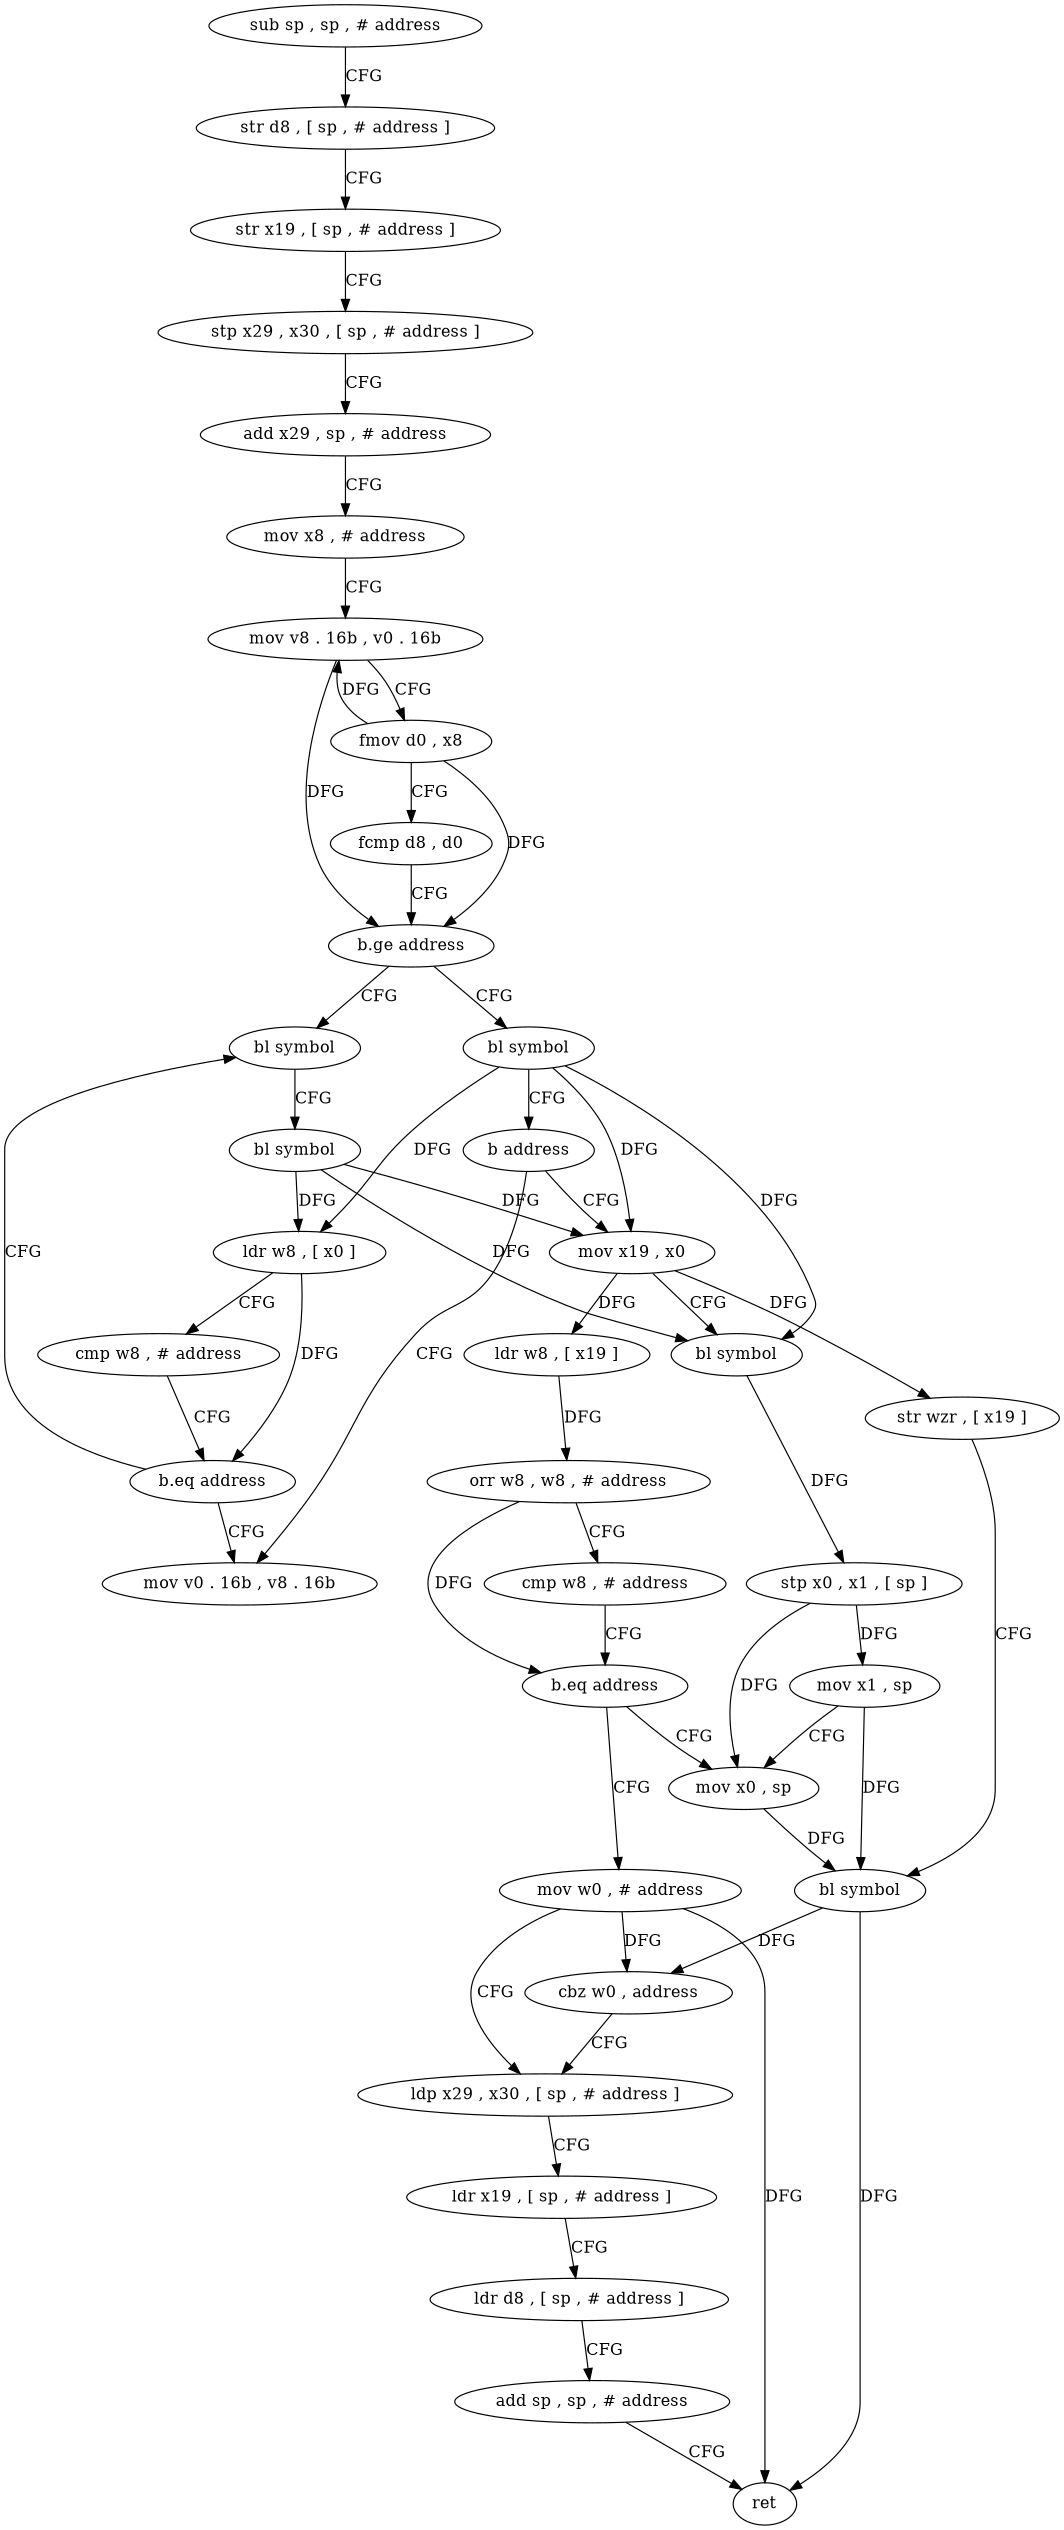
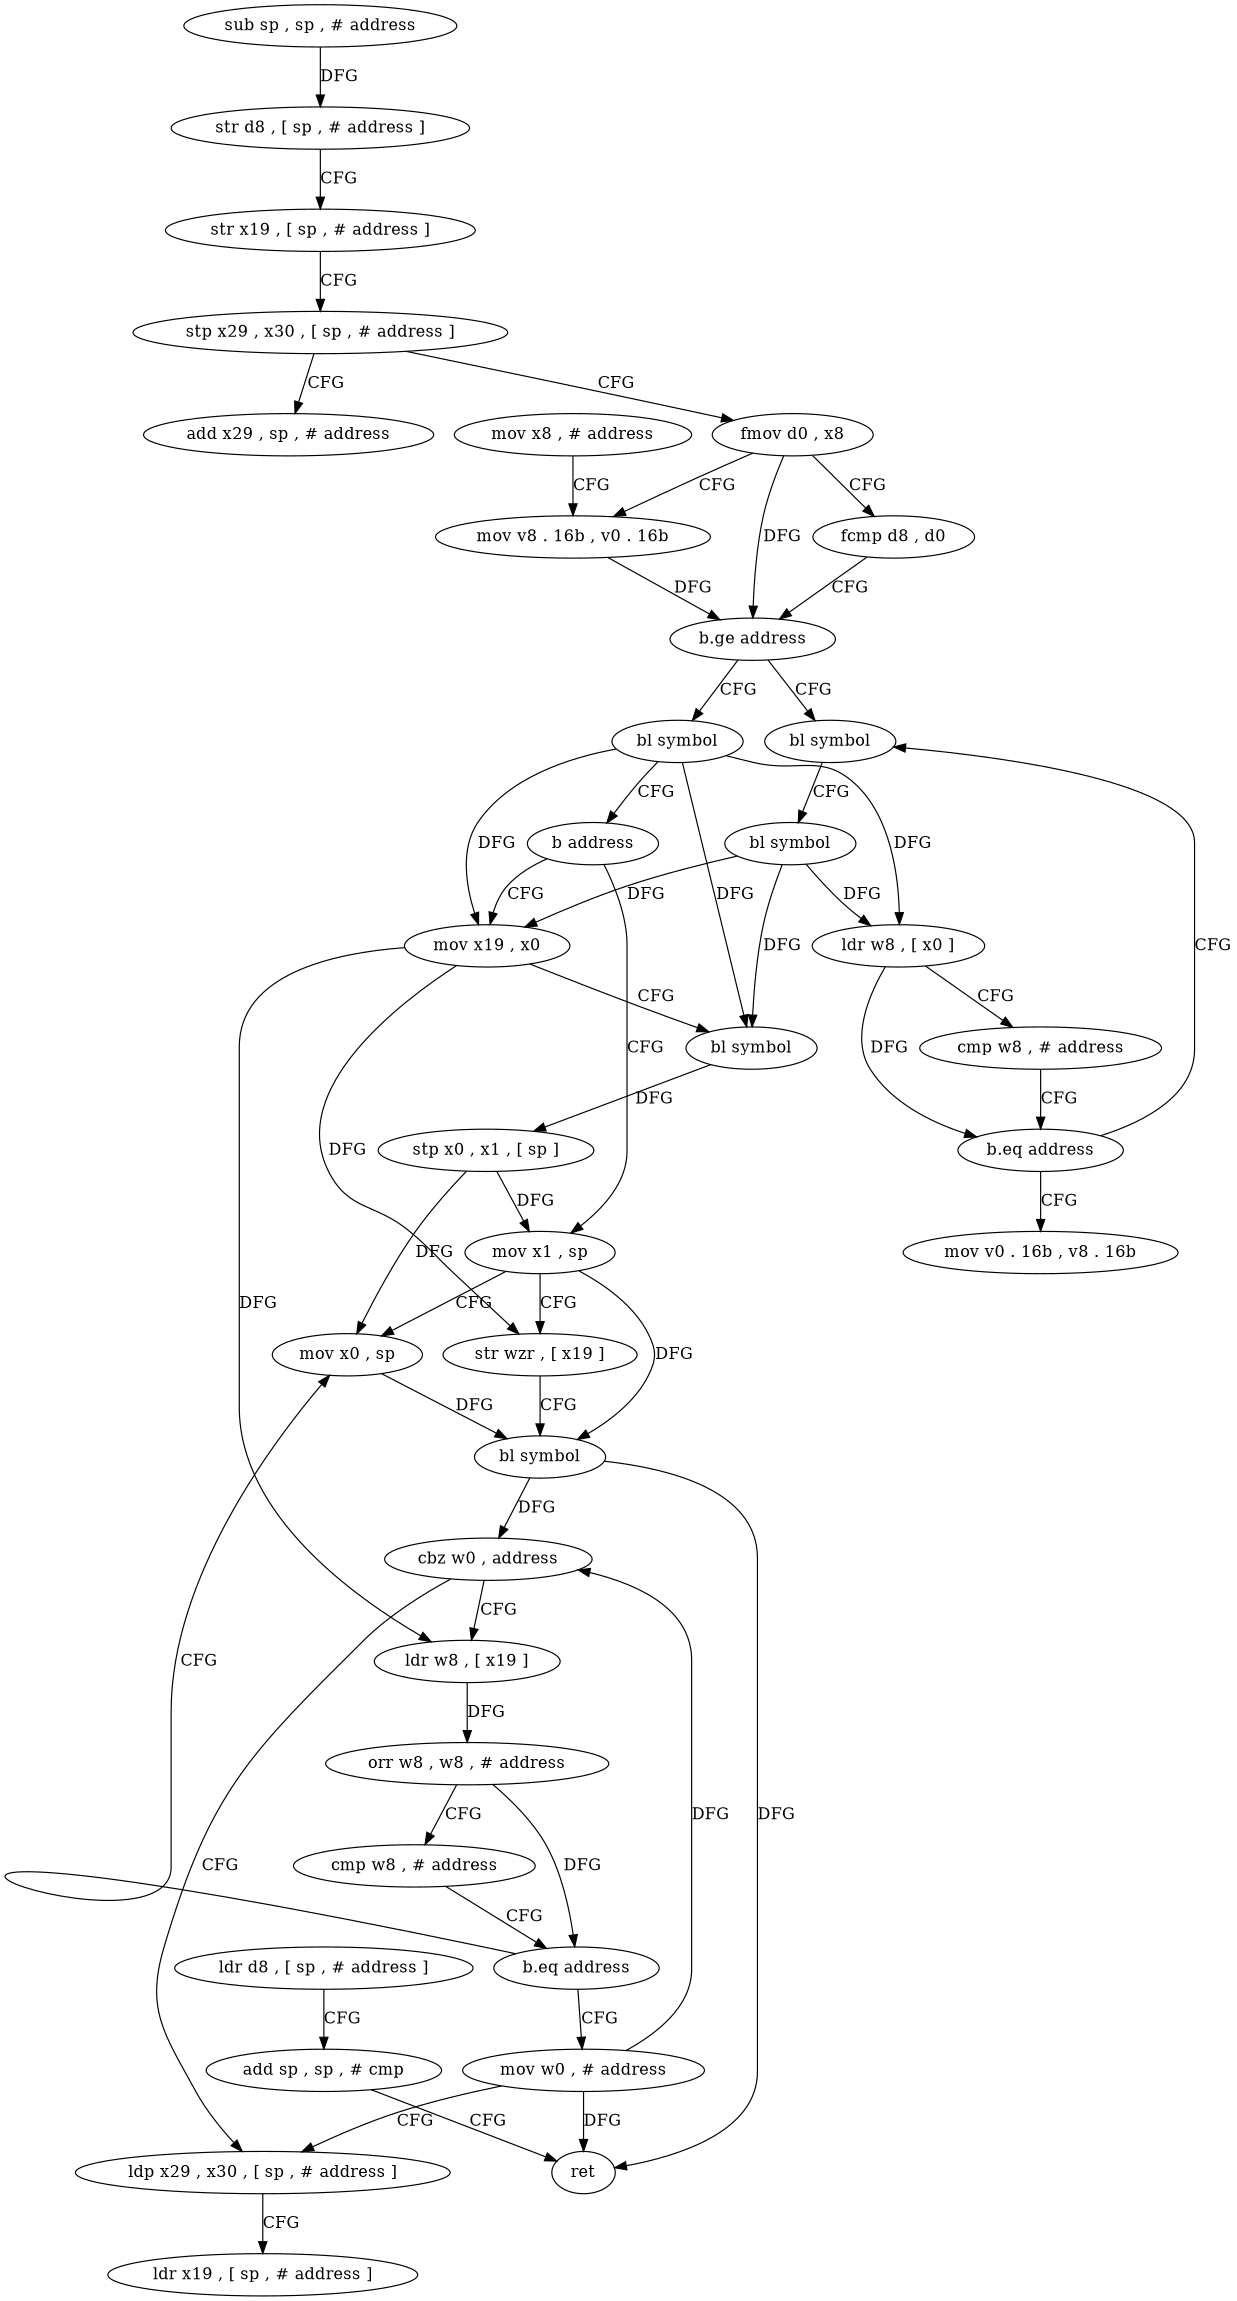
  digraph {
    n1 [label="sub sp , sp , # address"]
    n2 [label="str d8 , [ sp , # address ]"]
    n3 [label="str x19 , [ sp , # address ]"]
    n4 [label="stp x29 , x30 , [ sp , # address ]"]
    n5 [label="add x29 , sp , # address"]
    n6 [label="mov x8 , # address"]
    n7 [label="mov v8 . 16b , v0 . 16b"]
    n8 [label="fmov d0 , x8"]
    n9 [label="b.ge address"]
    n10 [label="fcmp d8 , d0"]
    n11 [label="bl symbol"]
    n12 [label="bl symbol"]
    n13 [label="bl symbol"]
    n14 [label="ldr w8 , [ x0 ]"]
    n15 [label="b address"]
    n16 [label="mov x19 , x0"]
    n17 [label="bl symbol"]
    n18 [label="cmp w8 , # address"]
    n19 [label="b.eq address"]
    n20 [label="mov v0 . 16b , v8 . 16b"]
    n21 [label="ldr w8 , [ x19 ]"]
    n22 [label="str wzr , [ x19 ]"]
    n23 [label="stp x0 , x1 , [ sp ]"]
    n24 [label="orr w8 , w8 , # address"]
    n25 [label="bl symbol"]
    n26 [label="mov x0 , sp"]
    n27 [label="mov x1 , sp"]
    n28 [label=ret]
    n29 [label="cbz w0 , address"]
    n30 [label="ldp x29 , x30 , [ sp , # address ]"]
    n31 [label="ldr x19 , [ sp , # address ]"]
    n32 [label="ldr d8 , [ sp , # address ]"]
-   n33 [label="add sp , sp , # address"]
+   n33 [label="add sp , sp , # cmp"]
    n34 [label="cmp w8 , # address"]
    n35 [label="b.eq address"]
    n36 [label="mov w0 , # address"]
-   n1 -> n2 [label=CFG]
+   n1 -> n2 [label=DFG]
    n2 -> n3 [label=CFG]
    n3 -> n4 [label=CFG]
    n4 -> n5 [label=CFG]
-   n5 -> n6 [label=CFG]
    n6 -> n7 [label=CFG]
-   n7 -> n8 [label=CFG]
+   n4 -> n8 [label=CFG]
    n7 -> n9 [label=DFG]
-   n8 -> n7 [label=DFG]
+   n8 -> n7 [label=CFG]
    n8 -> n9 [label=DFG]
    n8 -> n10 [label=CFG]
    n9 -> n11 [label=CFG]
    n9 -> n12 [label=CFG]
    n10 -> n9 [label=CFG]
    n11 -> n13 [label=CFG]
    n12 -> n14 [label=DFG]
    n12 -> n15 [label=CFG]
    n12 -> n16 [label=DFG]
    n12 -> n17 [label=DFG]
    n13 -> n14 [label=DFG]
    n13 -> n16 [label=DFG]
    n13 -> n17 [label=DFG]
    n14 -> n18 [label=CFG]
    n14 -> n19 [label=DFG]
    n15 -> n16 [label=CFG]
-   n15 -> n20 [label=CFG]
+   n15 -> n27 [label=CFG]
    n16 -> n17 [label=CFG]
    n16 -> n21 [label=DFG]
    n16 -> n22 [label=DFG]
    n17 -> n23 [label=DFG]
    n18 -> n19 [label=CFG]
    n19 -> n11 [label=CFG]
    n19 -> n20 [label=CFG]
    n21 -> n24 [label=DFG]
    n22 -> n25 [label=CFG]
    n23 -> n26 [label=DFG]
    n23 -> n27 [label=DFG]
    n24 -> n34 [label=CFG]
    n24 -> n35 [label=DFG]
    n25 -> n28 [label=DFG]
    n25 -> n29 [label=DFG]
    n26 -> n25 [label=DFG]
+   n27 -> n22 [label=CFG]
    n27 -> n25 [label=DFG]
    n27 -> n26 [label=CFG]
+   n29 -> n21 [label=CFG]
    n29 -> n30 [label=CFG]
    n30 -> n31 [label=CFG]
-   n31 -> n32 [label=CFG]
    n32 -> n33 [label=CFG]
    n33 -> n28 [label=CFG]
    n34 -> n35 [label=CFG]
    n35 -> n26 [label=CFG]
    n35 -> n36 [label=CFG]
    n36 -> n28 [label=DFG]
    n36 -> n29 [label=DFG]
    n36 -> n30 [label=CFG]
  }
